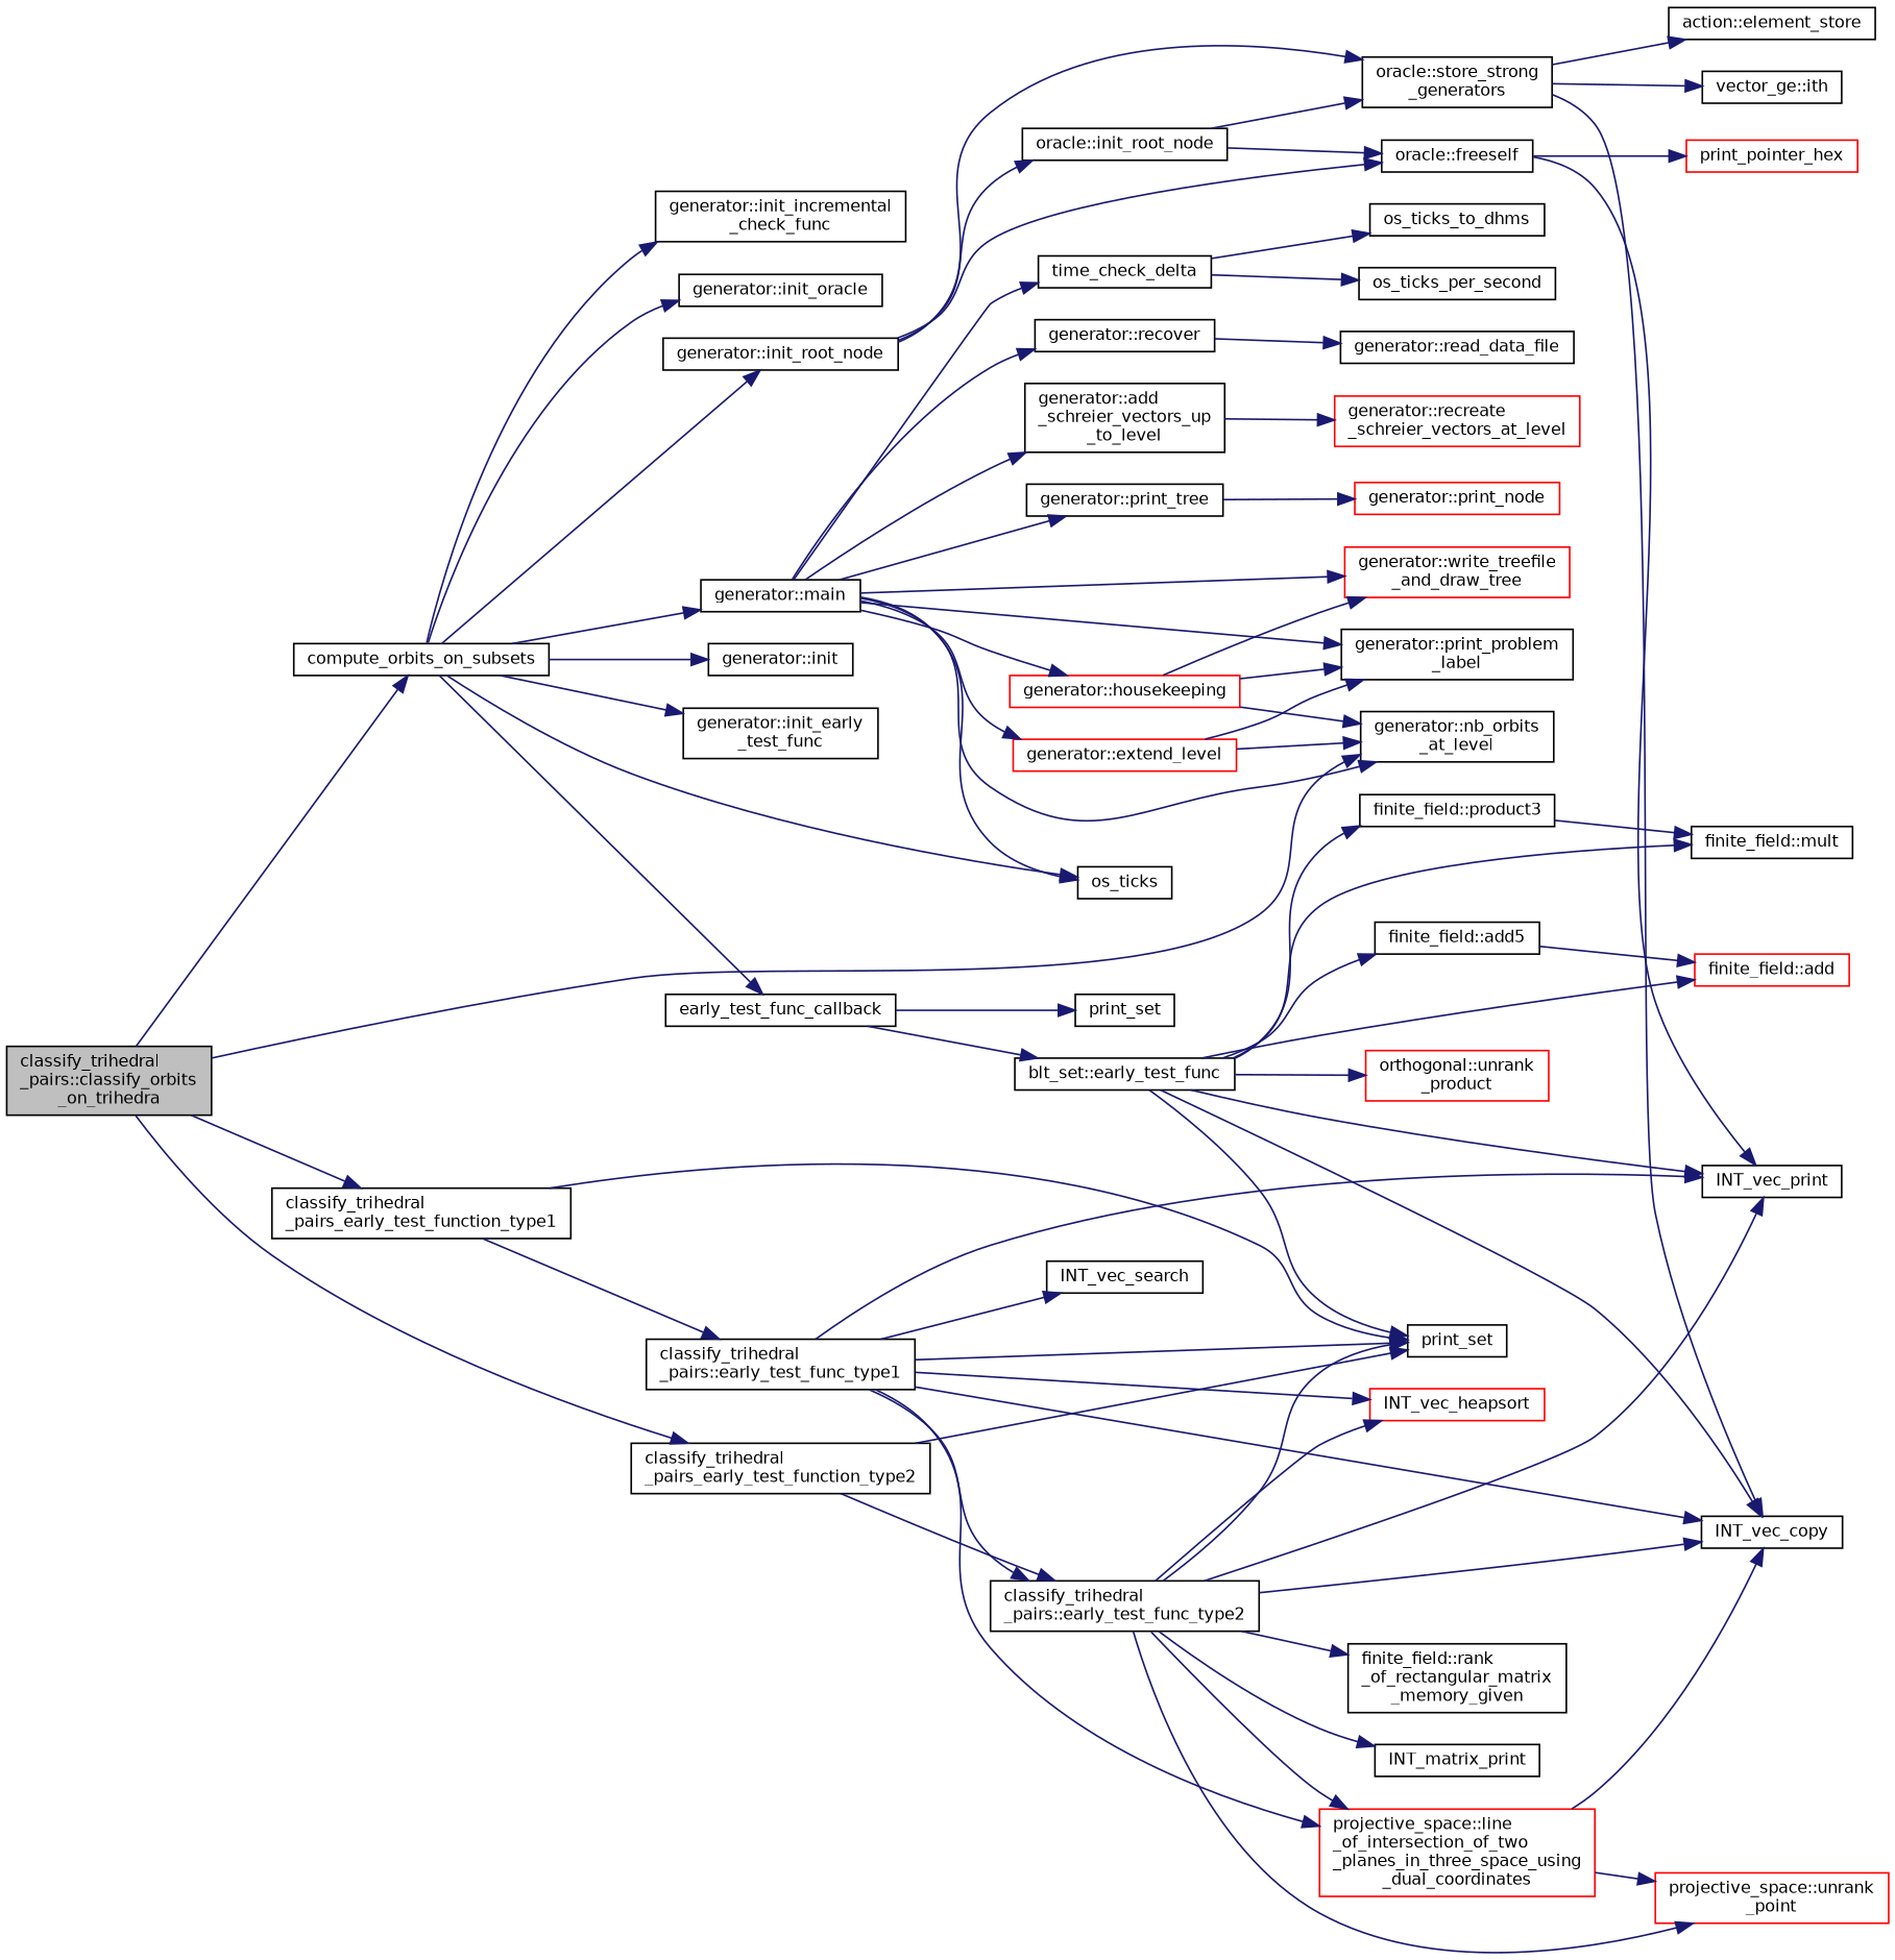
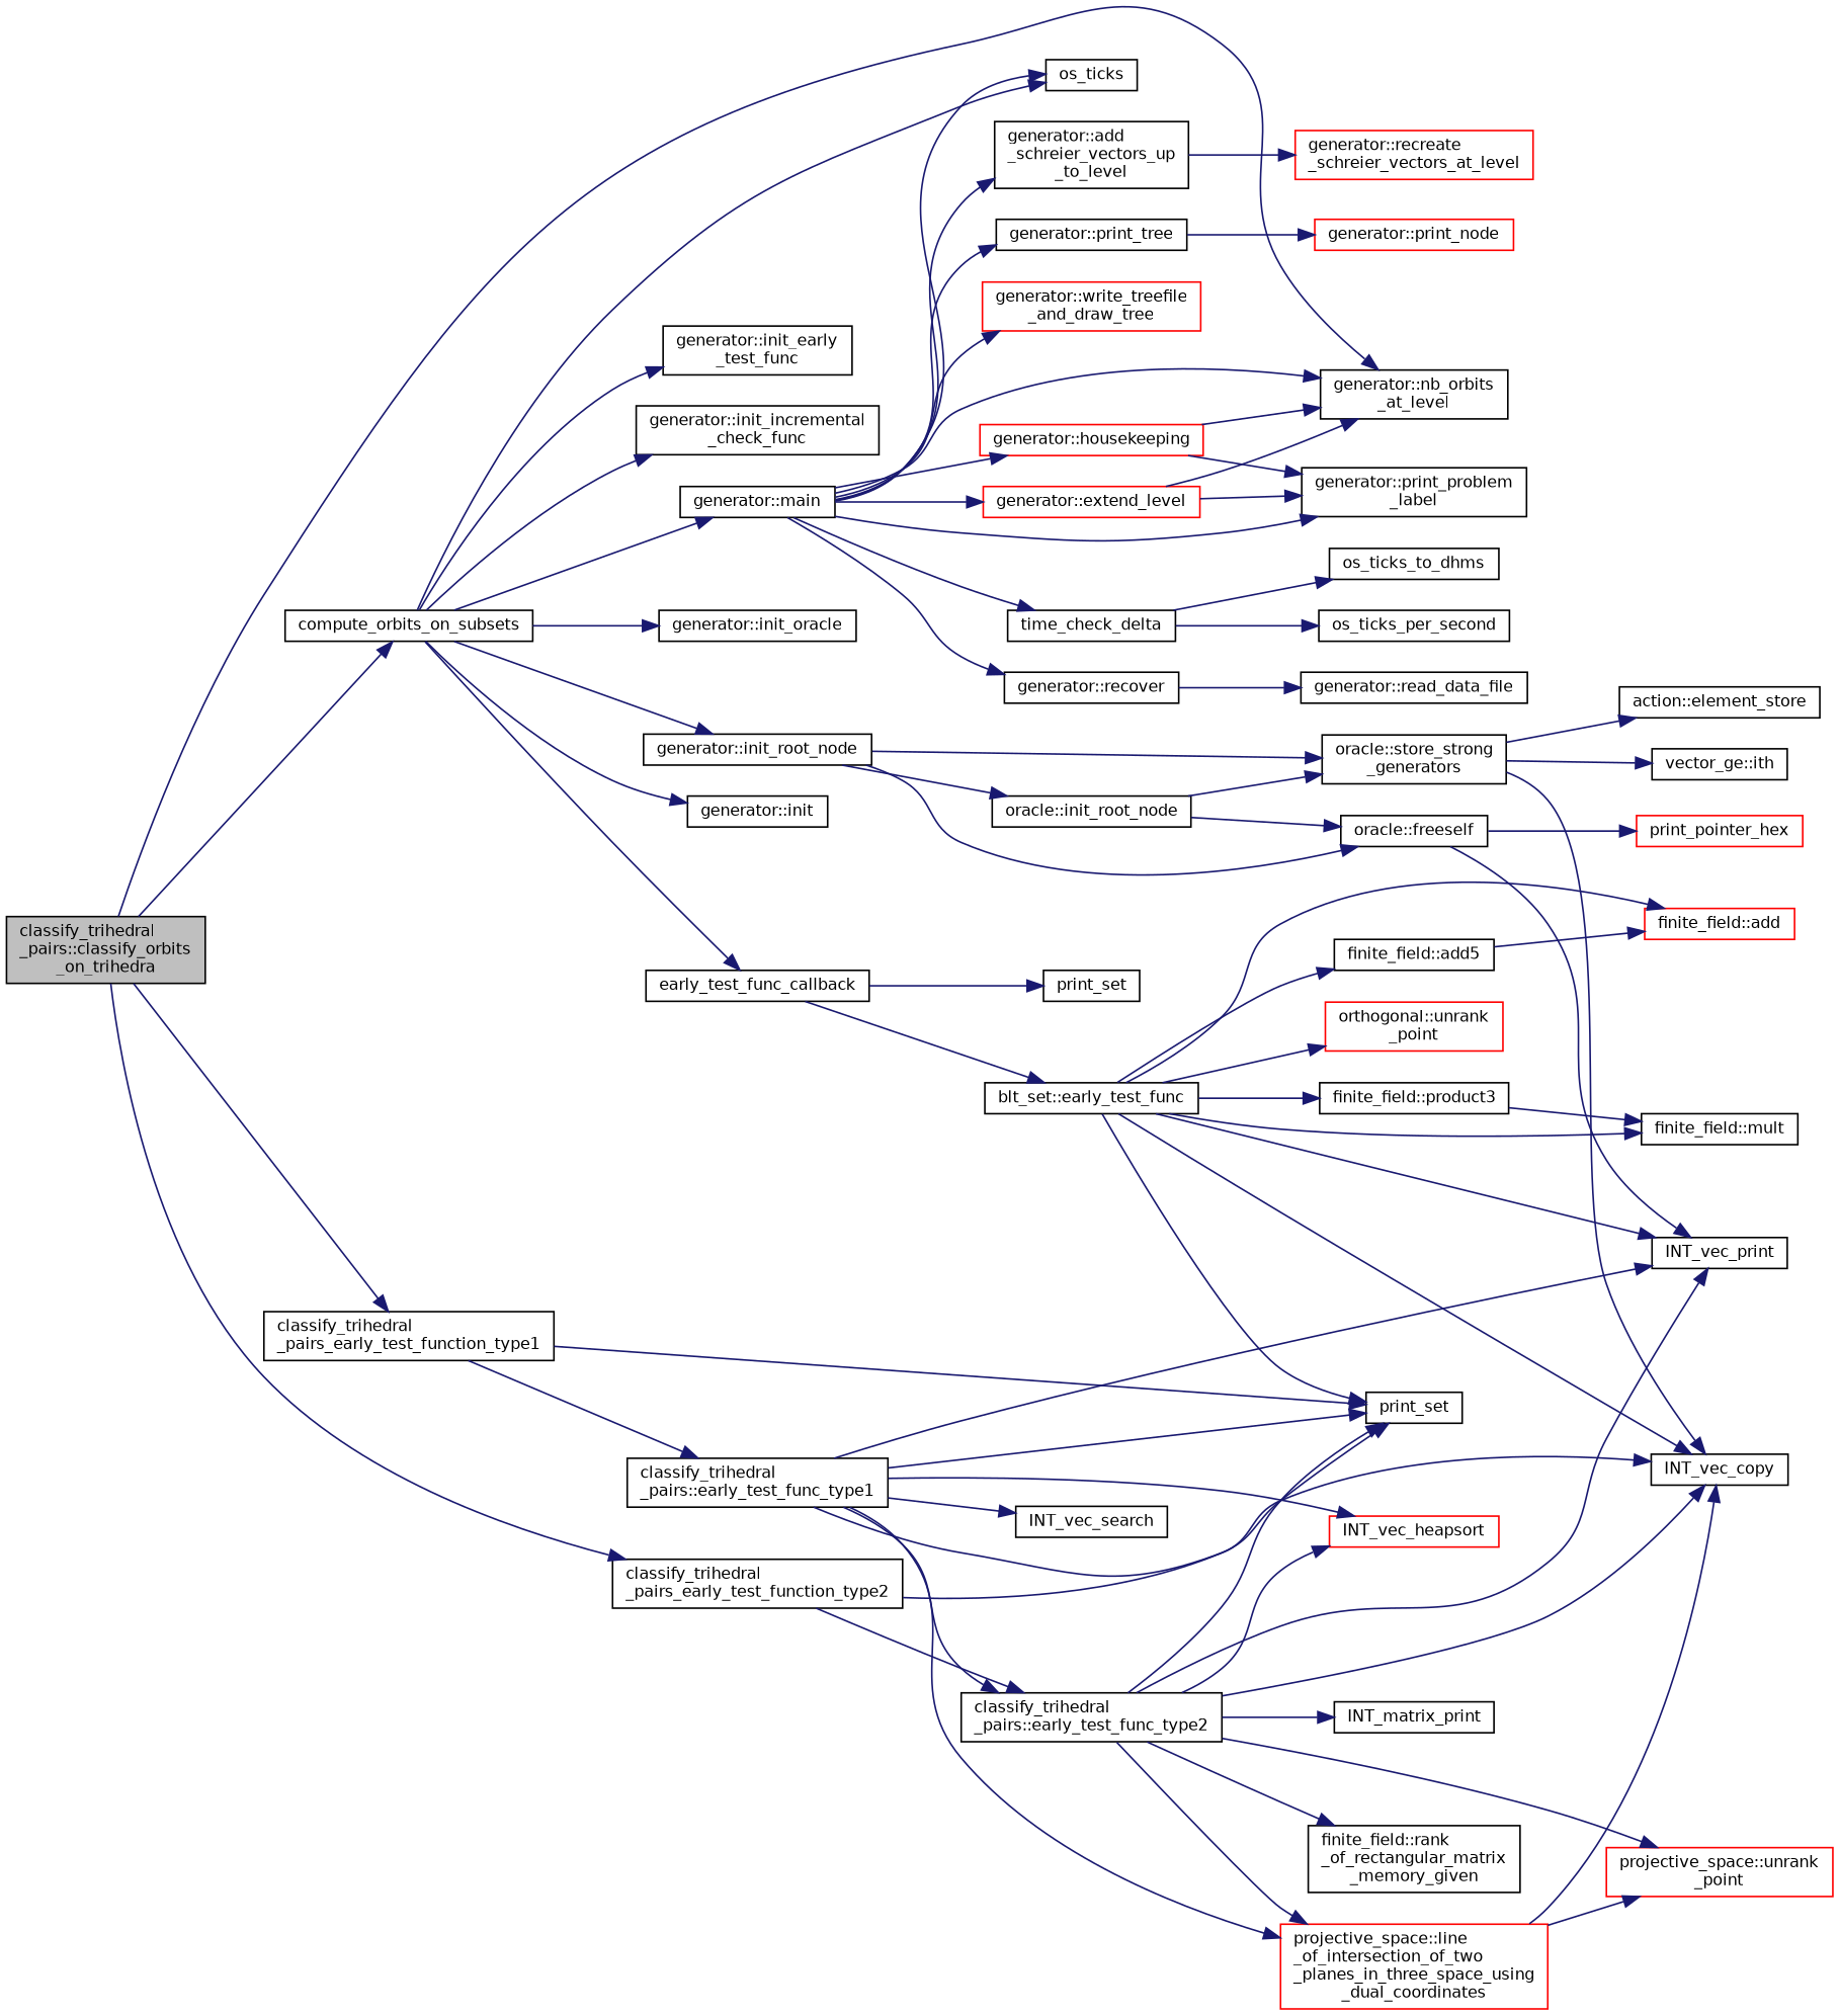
  digraph {
    rankdir=LR
    node [color=black fillcolor=white fontname=Helvetica fontsize=10 shape=record style=filled]
    edge [color=midnightblue fontname=Helvetica fontsize=10 labelfontname=Helvetica labelfontsize=10 style=solid]
    n1 [fillcolor=grey75 fontcolor=black height=0.2 label="classify_trihedral\l_pairs::classify_orbits\l_on_trihedra" width=0.4]
    n2 [height=0.2 label=compute_orbits_on_subsets width=0.4]
    n3 [height=0.2 label="generator::nb_orbits\l_at_level" width=0.4]
    n4 [height=0.2 label="classify_trihedral\l_pairs_early_test_function_type1" width=0.4]
    n5 [height=0.2 label="classify_trihedral\l_pairs_early_test_function_type2" width=0.4]
    n6 [height=0.2 label=os_ticks width=0.4]
    n7 [height=0.2 label="generator::init" width=0.4]
    n8 [height=0.2 label=early_test_func_callback width=0.4]
    n9 [height=0.2 label="generator::init_early\l_test_func" width=0.4]
    n10 [height=0.2 label="generator::init_incremental\l_check_func" width=0.4]
    n11 [height=0.2 label="generator::init_oracle" width=0.4]
    n12 [height=0.2 label="generator::init_root_node" width=0.4]
    n13 [height=0.2 label="generator::main" width=0.4]
    n14 [height=0.2 label=print_set width=0.4]
    n15 [height=0.2 label="classify_trihedral\l_pairs::early_test_func_type1" width=0.4]
    n16 [height=0.2 label="classify_trihedral\l_pairs::early_test_func_type2" width=0.4]
    n17 [height=0.2 label=print_set width=0.4]
    n18 [height=0.2 label="blt_set::early_test_func" width=0.4]
    n19 [height=0.2 label="oracle::freeself" width=0.4]
    n20 [height=0.2 label="oracle::store_strong\l_generators" width=0.4]
    n21 [height=0.2 label="oracle::init_root_node" width=0.4]
    n22 [height=0.2 label="generator::print_problem\l_label" width=0.4]
    n23 [height=0.2 label=time_check_delta width=0.4]
    n24 [height=0.2 label="generator::recover" width=0.4]
    n25 [height=0.2 label="generator::add\l_schreier_vectors_up\l_to_level" width=0.4]
    n26 [height=0.2 label="generator::print_tree" width=0.4]
    n27 [color=red height=0.2 label="generator::write_treefile\l_and_draw_tree" width=0.4]
    n28 [color=red height=0.2 label="generator::extend_level" width=0.4]
    n29 [color=red height=0.2 label="generator::housekeeping" width=0.4]
    n30 [height=0.2 label=INT_vec_print width=0.4]
-   n31 [color=red height=0.2 label="orthogonal::unrank\l_product" width=0.4]
+   n31 [color=red height=0.2 label="orthogonal::unrank\l_point" width=0.4]
    n32 [color=red height=0.2 label="finite_field::add" width=0.4]
    n33 [height=0.2 label=INT_vec_copy width=0.4]
    n34 [height=0.2 label="finite_field::mult" width=0.4]
    n35 [height=0.2 label="finite_field::add5" width=0.4]
    n36 [height=0.2 label="finite_field::product3" width=0.4]
    n37 [color=red height=0.2 label=print_pointer_hex width=0.4]
    n38 [height=0.2 label="action::element_store" width=0.4]
    n39 [height=0.2 label="vector_ge::ith" width=0.4]
    n40 [height=0.2 label=os_ticks_per_second width=0.4]
    n41 [height=0.2 label=os_ticks_to_dhms width=0.4]
    n42 [height=0.2 label="generator::read_data_file" width=0.4]
    n43 [color=red height=0.2 label="generator::recreate\l_schreier_vectors_at_level" width=0.4]
    n44 [color=red height=0.2 label="generator::print_node" width=0.4]
    n45 [color=red height=0.2 label="projective_space::line\l_of_intersection_of_two\l_planes_in_three_space_using\l_dual_coordinates" width=0.4]
    n46 [color=red height=0.2 label=INT_vec_heapsort width=0.4]
    n47 [height=0.2 label=INT_vec_search width=0.4]
    n48 [color=red height=0.2 label="projective_space::unrank\l_point" width=0.4]
    n49 [height=0.2 label=INT_matrix_print width=0.4]
    n50 [height=0.2 label="finite_field::rank\l_of_rectangular_matrix\l_memory_given" width=0.4]
    n1 -> n2
    n1 -> n3
    n1 -> n4
    n1 -> n5
    n2 -> n6
    n2 -> n7
    n2 -> n8
    n2 -> n9
    n2 -> n10
    n2 -> n11
    n2 -> n12
    n2 -> n13
    n4 -> n14
    n4 -> n15
    n5 -> n14
    n5 -> n16
    n8 -> n17
    n8 -> n18
    n12 -> n19
    n12 -> n20
    n12 -> n21
    n13 -> n3
    n13 -> n6
    n13 -> n22
    n13 -> n23
    n13 -> n24
    n13 -> n25
    n13 -> n26
    n13 -> n27
    n13 -> n28
    n13 -> n29
    n15 -> n14
    n15 -> n16
    n15 -> n30
    n15 -> n33
    n15 -> n45
    n15 -> n46
    n15 -> n47
    n16 -> n14
    n16 -> n30
    n16 -> n33
    n16 -> n45
    n16 -> n46
    n16 -> n48
    n16 -> n49
    n16 -> n50
    n18 -> n14
    n18 -> n30
    n18 -> n31
    n18 -> n32
    n18 -> n33
    n18 -> n34
    n18 -> n35
    n18 -> n36
    n19 -> n30
    n19 -> n37
    n20 -> n33
    n20 -> n38
    n20 -> n39
    n21 -> n19
    n21 -> n20
    n23 -> n40
    n23 -> n41
    n24 -> n42
    n25 -> n43
    n26 -> n44
    n28 -> n3
    n28 -> n22
    n29 -> n3
    n29 -> n22
-   n29 -> n27
    n35 -> n32
    n36 -> n34
    n45 -> n33
    n45 -> n48
  }
